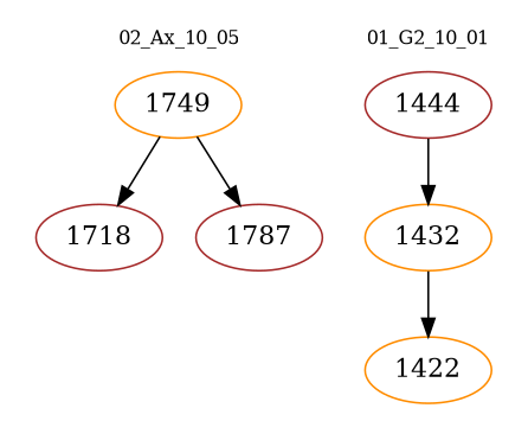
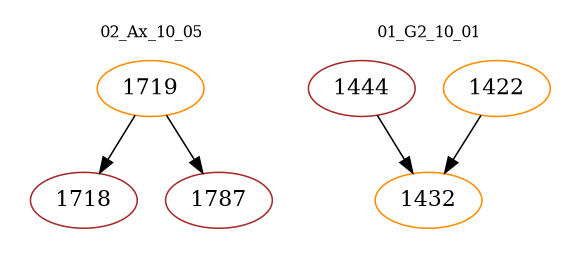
  digraph {
    node [color=darkorange]
    edge [color=black]
-   n1 [label=1749]
+   n1 [label=1719]
    n2 [color=brown label=1718]
    n3 [color=brown label=1787]
    n4 [label=1432]
    n5 [label=1422]
    n6 [color=brown label=1444]
    subgraph cluster_1 {
      color=white
      fontsize=10
      label="02_Ax_10_05"
      n1
      n2
      n3
    }
    subgraph cluster_2 {
      color=white
      fontsize=10
      label="01_G2_10_01"
      n4
      n5
      n6
    }
    n1 -> n2
    n1 -> n3
-   n4 -> n5
+   n5 -> n4
    n6 -> n4
  }
